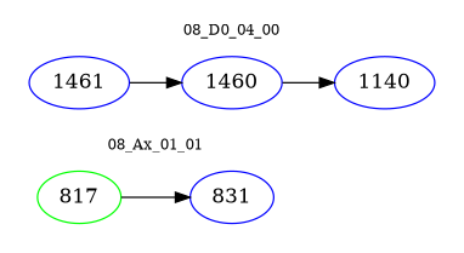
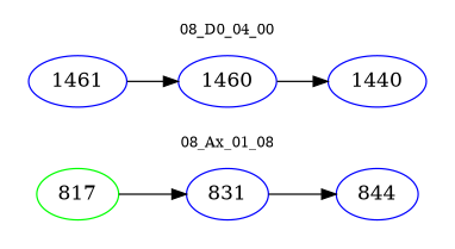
  digraph {
    rankdir=LR
    node [color=blue]
    edge [color=black]
    n1 [color=green label=817]
    n2 [label=831]
+   n3 [label=844]
    n4 [label=1461]
    n5 [label=1460]
-   n6 [label=1140]
+   n6 [label=1440]
    subgraph cluster_1 {
      color=white
      fontsize=10
-     label="08_Ax_01_01"
+     label="08_Ax_01_08"
      n1
      n2
+     n3
    }
    subgraph cluster_2 {
      color=white
      fontsize=10
      label="08_D0_04_00"
      n4
      n5
      n6
    }
    n1 -> n2
+   n2 -> n3
    n4 -> n5
    n5 -> n6
  }
